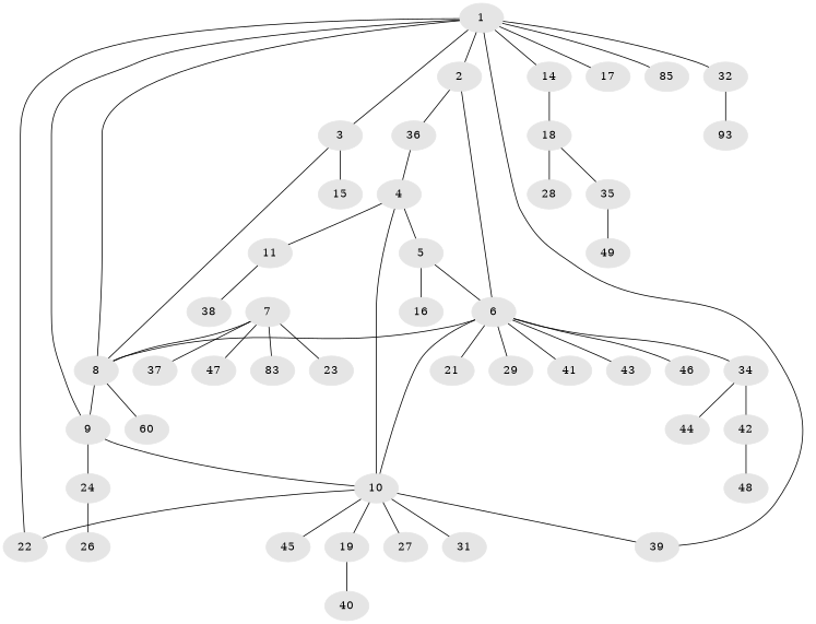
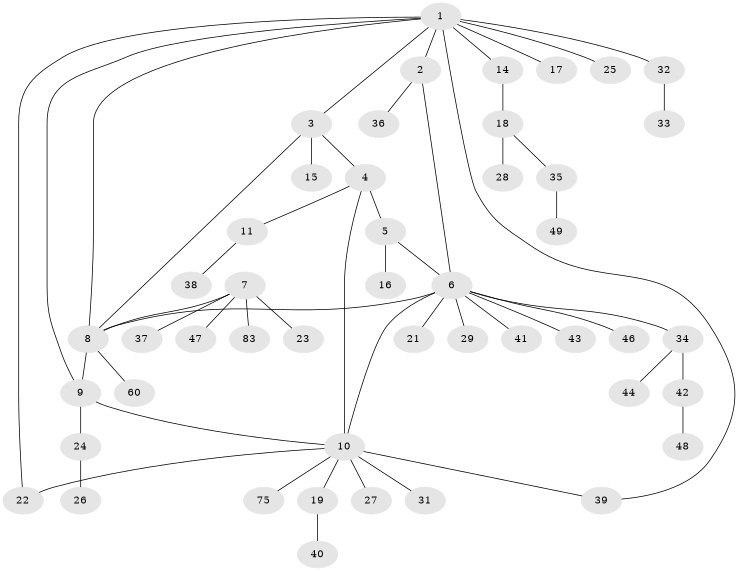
  graph {
    node [color=gray90 style=filled]
    1
    2
    3
    8
    9
    14
    17
    22
-   25 [label=85]
+   25
    32
    39
    6
    36
    4
    15
    n16 [label=60]
    10
    24
    18
-   33 [label=93]
+   33
    21
    29
    34
    41
    43
    46
    5
    11
    16
    19
    27
    31
-   45
+   45 [label=75]
    38
    42
    44
    7
    n38 [label=83]
    23
    37
    47
    26
    40
    28
    35
    49
    48
    1 -- 2
    1 -- 3
    1 -- 8
    1 -- 9
    1 -- 14
    1 -- 17
    1 -- 22
    1 -- 25
    1 -- 32
    1 -- 39
    2 -- 6
    2 -- 36
    3 -- 8
-   36 -- 4
+   3 -- 4
    3 -- 15
    8 -- 9
    8 -- n16
    9 -- 10
    9 -- 24
    14 -- 18
    32 -- 33
    6 -- 8
    6 -- 10
    6 -- 21
    6 -- 29
    6 -- 34
    6 -- 41
    6 -- 43
    6 -- 46
    4 -- 10
    4 -- 5
    4 -- 11
    10 -- 22
    10 -- 39
    10 -- 19
    10 -- 27
    10 -- 31
    10 -- 45
    24 -- 26
    18 -- 28
    18 -- 35
    34 -- 42
    34 -- 44
    5 -- 6
    5 -- 16
    11 -- 38
    19 -- 40
    42 -- 48
    7 -- 8
    7 -- n38
    7 -- 23
    7 -- 37
    7 -- 47
    35 -- 49
  }
